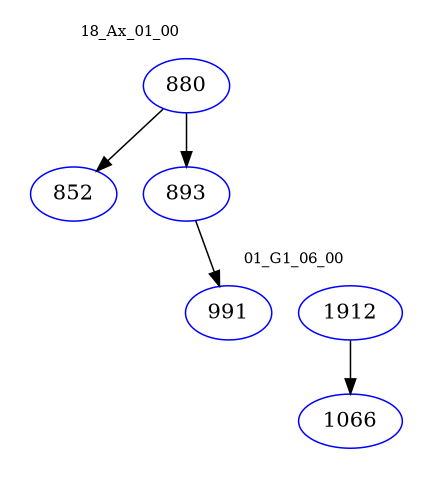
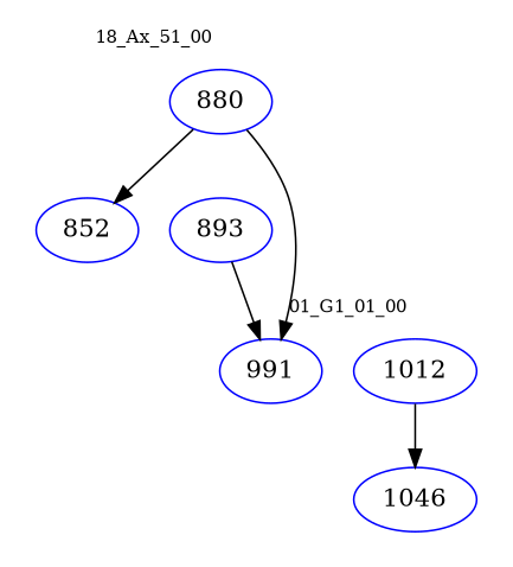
  digraph {
    node [color=blue]
    edge [color=black]
    n1 [label=880]
    n2 [label=852]
    n3 [label=893]
-   n4 [label=1912]
+   n4 [label=1012]
    n5 [label=991]
-   n6 [label=1066]
+   n6 [label=1046]
    subgraph cluster_1 {
      color=white
      fontsize=10
-     label="18_Ax_01_00"
+     label="18_Ax_51_00"
      n1
      n2
      n3
    }
    subgraph cluster_2 {
      color=white
      fontsize=10
-     label="01_G1_06_00"
+     label="01_G1_01_00"
      n4
      n5
      n6
    }
    n1 -> n2
-   n1 -> n3
+   n1 -> n5
    n3 -> n5
    n4 -> n6
  }
